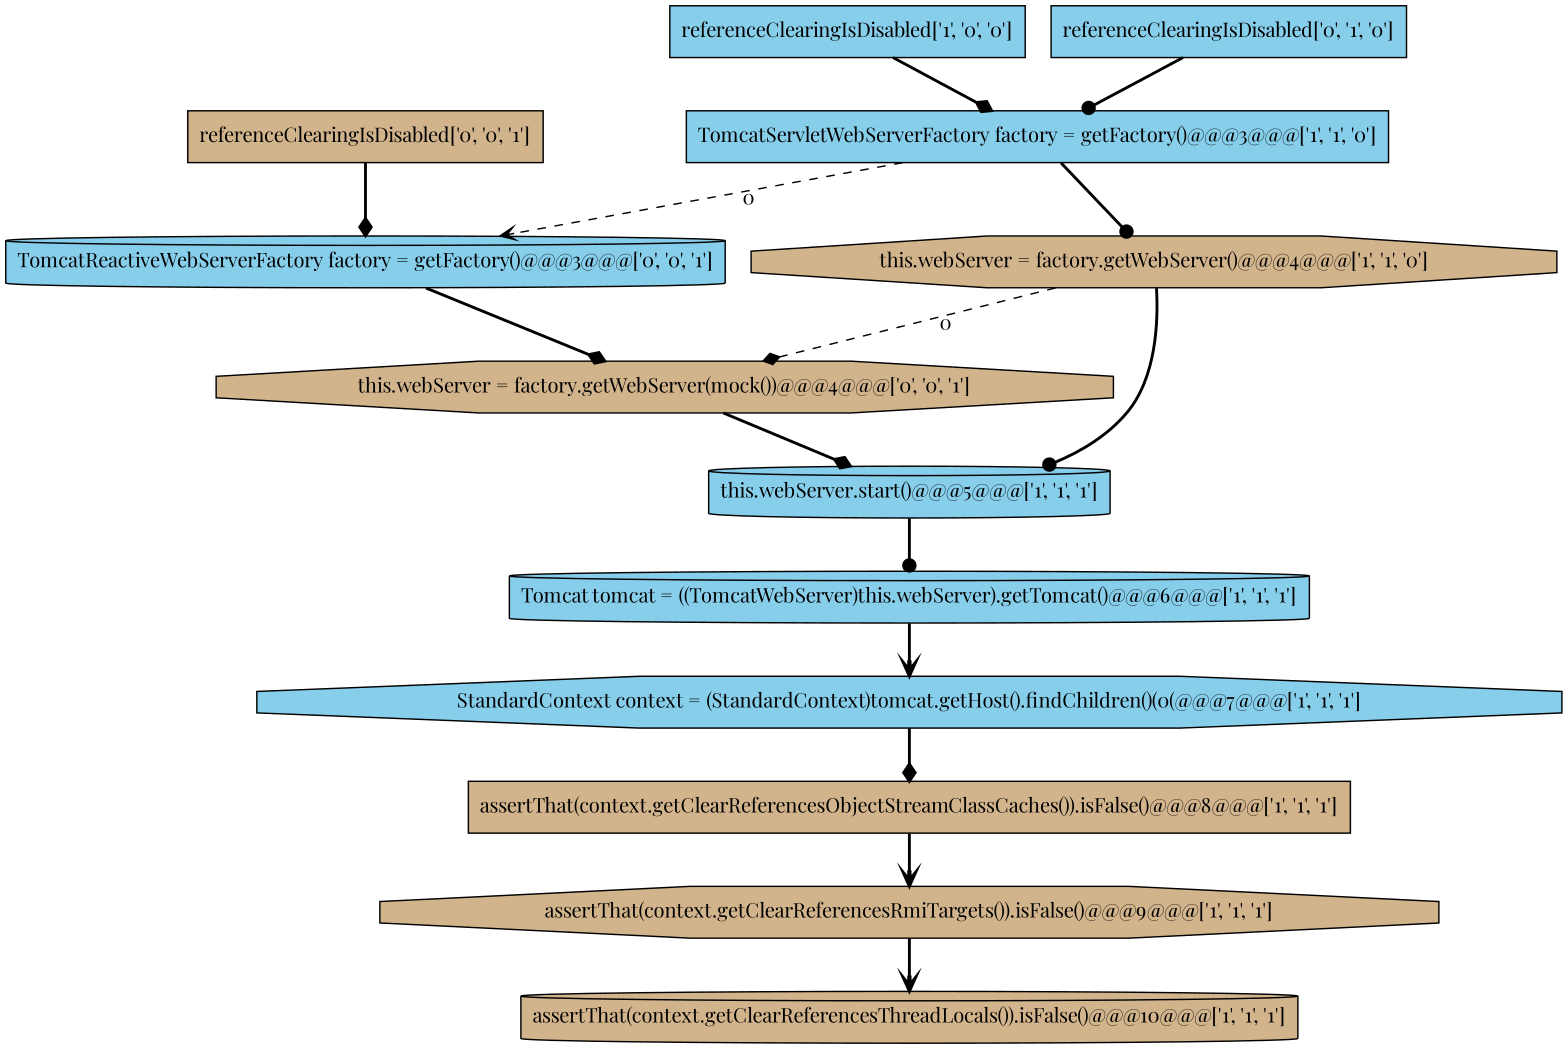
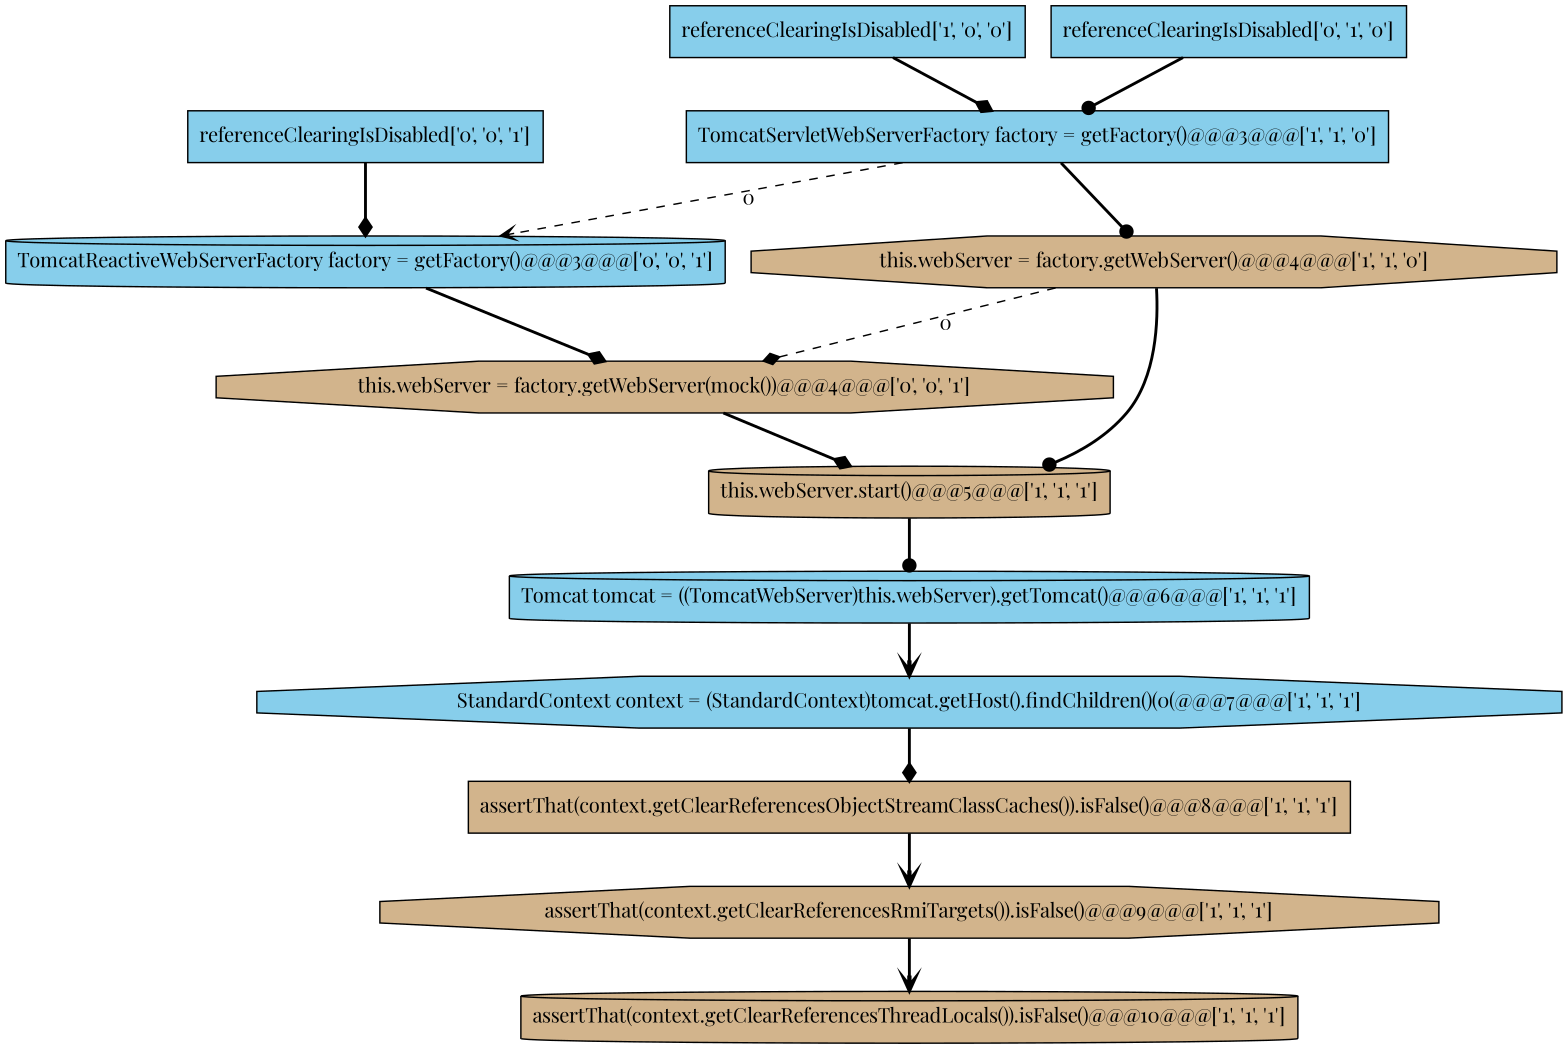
  digraph {
    fontname="Playfair Display"
    node [fillcolor=tan fontname="Playfair Display" shape=box style=filled]
    edge [arrowhead=diamond fontname="Playfair Display" style=bold]
    n1 [label="this.webServer = factory.getWebServer()@@@4@@@['1', '1', '0']" shape=octagon]
-   n2 [fillcolor=skyblue label="this.webServer.start()@@@5@@@['1', '1', '1']" shape=cylinder]
+   n2 [label="this.webServer.start()@@@5@@@['1', '1', '1']" shape=cylinder]
    n3 [label="this.webServer = factory.getWebServer(mock())@@@4@@@['0', '0', '1']" shape=octagon]
    n4 [fillcolor=skyblue label="Tomcat tomcat = ((TomcatWebServer)this.webServer).getTomcat()@@@6@@@['1', '1', '1']" shape=cylinder]
    n5 [fillcolor=skyblue label="TomcatReactiveWebServerFactory factory = getFactory()@@@3@@@['0', '0', '1']" shape=cylinder]
    n6 [fillcolor=skyblue label="StandardContext context = (StandardContext)tomcat.getHost().findChildren()(0(@@@7@@@['1', '1', '1']" shape=octagon]
    n7 [label="assertThat(context.getClearReferencesObjectStreamClassCaches()).isFalse()@@@8@@@['1', '1', '1']"]
    n8 [label="assertThat(context.getClearReferencesRmiTargets()).isFalse()@@@9@@@['1', '1', '1']" shape=octagon]
    n9 [label="assertThat(context.getClearReferencesThreadLocals()).isFalse()@@@10@@@['1', '1', '1']" shape=cylinder]
-   n10 [label="referenceClearingIsDisabled['0', '0', '1']"]
+   n10 [fillcolor=skyblue label="referenceClearingIsDisabled['0', '0', '1']"]
    n11 [fillcolor=skyblue label="referenceClearingIsDisabled['1', '0', '0']"]
    n12 [fillcolor=skyblue label="TomcatServletWebServerFactory factory = getFactory()@@@3@@@['1', '1', '0']"]
    n13 [fillcolor=skyblue label="referenceClearingIsDisabled['0', '1', '0']"]
    n1 -> n2 [arrowhead=dot]
    n1 -> n3 [label=0 style=dashed]
    n2 -> n4 [arrowhead=dot]
    n3 -> n2
    n4 -> n6 [arrowhead=vee]
    n5 -> n3
    n6 -> n7
    n7 -> n8 [arrowhead=vee]
    n8 -> n9 [arrowhead=vee]
    n10 -> n5
    n11 -> n12
    n12 -> n1 [arrowhead=dot]
    n12 -> n5 [arrowhead=vee label=0 style=dashed]
    n13 -> n12 [arrowhead=dot]
  }
